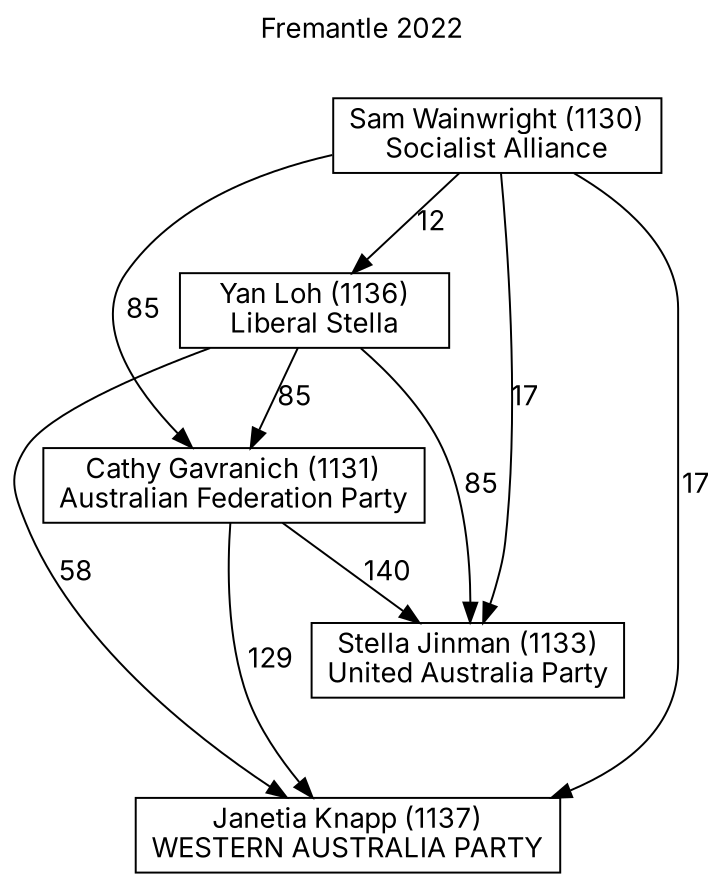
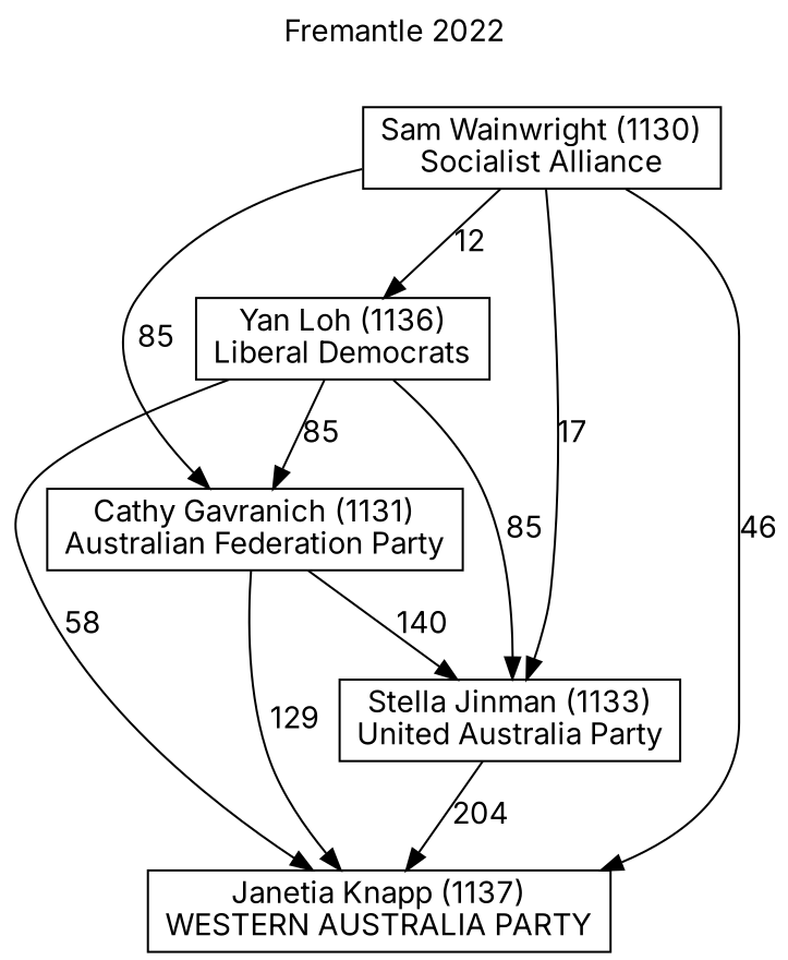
  digraph {
    fontname=Inter
    label="Fremantle 2022"
    labelloc=t
    mclimit=10
    node [fontname=Inter shape=box]
    edge [fontname=Inter]
    n1 [label="Janetia Knapp (1137)\nWESTERN AUSTRALIA PARTY"]
    n2 [label="Stella Jinman (1133)\nUnited Australia Party"]
    n3 [label="Cathy Gavranich (1131)\nAustralian Federation Party"]
-   n4 [label="Yan Loh (1136)\nLiberal Stella"]
+   n4 [label="Yan Loh (1136)\nLiberal Democrats"]
    n5 [label="Sam Wainwright (1130)\nSocialist Alliance"]
+   n2 -> n1 [label=204]
    n3 -> n1 [label=129]
    n3 -> n2 [label=140]
    n4 -> n1 [label=58]
    n4 -> n2 [label=85]
    n4 -> n3 [label=85]
-   n5 -> n1 [label=17]
+   n5 -> n1 [label=46]
    n5 -> n2 [label=17]
    n5 -> n3 [label=85]
    n5 -> n4 [label=12]
  }
